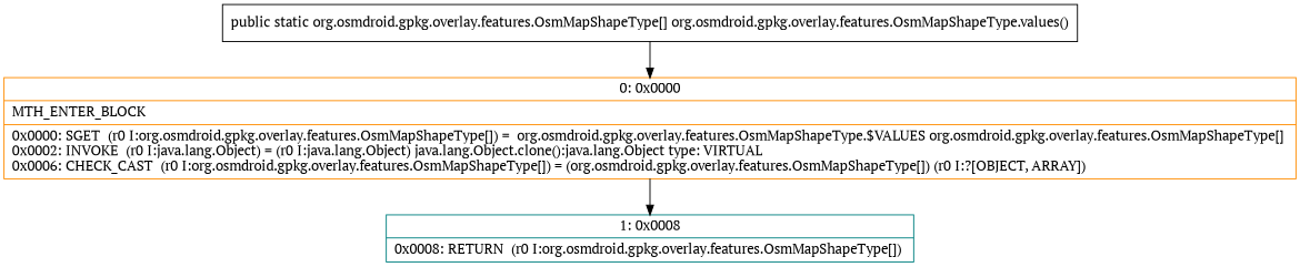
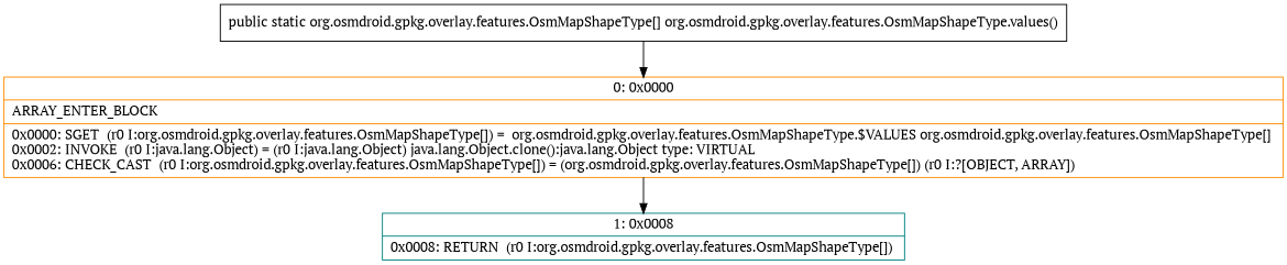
  digraph {
    fontname="PT Serif"
    node [shape=record fontname="PT Serif"]
    edge [fontname="PT Serif"]
-   n1 [label="{0\:\ 0x0000|MTH_ENTER_BLOCK\l|0x0000: SGET  (r0 I:org.osmdroid.gpkg.overlay.features.OsmMapShapeType[]) =  org.osmdroid.gpkg.overlay.features.OsmMapShapeType.$VALUES org.osmdroid.gpkg.overlay.features.OsmMapShapeType[] \l0x0002: INVOKE  (r0 I:java.lang.Object) = (r0 I:java.lang.Object) java.lang.Object.clone():java.lang.Object type: VIRTUAL \l0x0006: CHECK_CAST  (r0 I:org.osmdroid.gpkg.overlay.features.OsmMapShapeType[]) = (org.osmdroid.gpkg.overlay.features.OsmMapShapeType[]) (r0 I:?[OBJECT, ARRAY]) \l}" color=darkorange]
+   n1 [label="{0\:\ 0x0000|ARRAY_ENTER_BLOCK\l|0x0000: SGET  (r0 I:org.osmdroid.gpkg.overlay.features.OsmMapShapeType[]) =  org.osmdroid.gpkg.overlay.features.OsmMapShapeType.$VALUES org.osmdroid.gpkg.overlay.features.OsmMapShapeType[] \l0x0002: INVOKE  (r0 I:java.lang.Object) = (r0 I:java.lang.Object) java.lang.Object.clone():java.lang.Object type: VIRTUAL \l0x0006: CHECK_CAST  (r0 I:org.osmdroid.gpkg.overlay.features.OsmMapShapeType[]) = (org.osmdroid.gpkg.overlay.features.OsmMapShapeType[]) (r0 I:?[OBJECT, ARRAY]) \l}" color=darkorange]
    n2 [label="{1\:\ 0x0008|0x0008: RETURN  (r0 I:org.osmdroid.gpkg.overlay.features.OsmMapShapeType[]) \l}" color=teal]
    n3 [label="{public static org.osmdroid.gpkg.overlay.features.OsmMapShapeType[] org.osmdroid.gpkg.overlay.features.OsmMapShapeType.values() }" color=black]
    n1 -> n2
    n3 -> n1
  }
